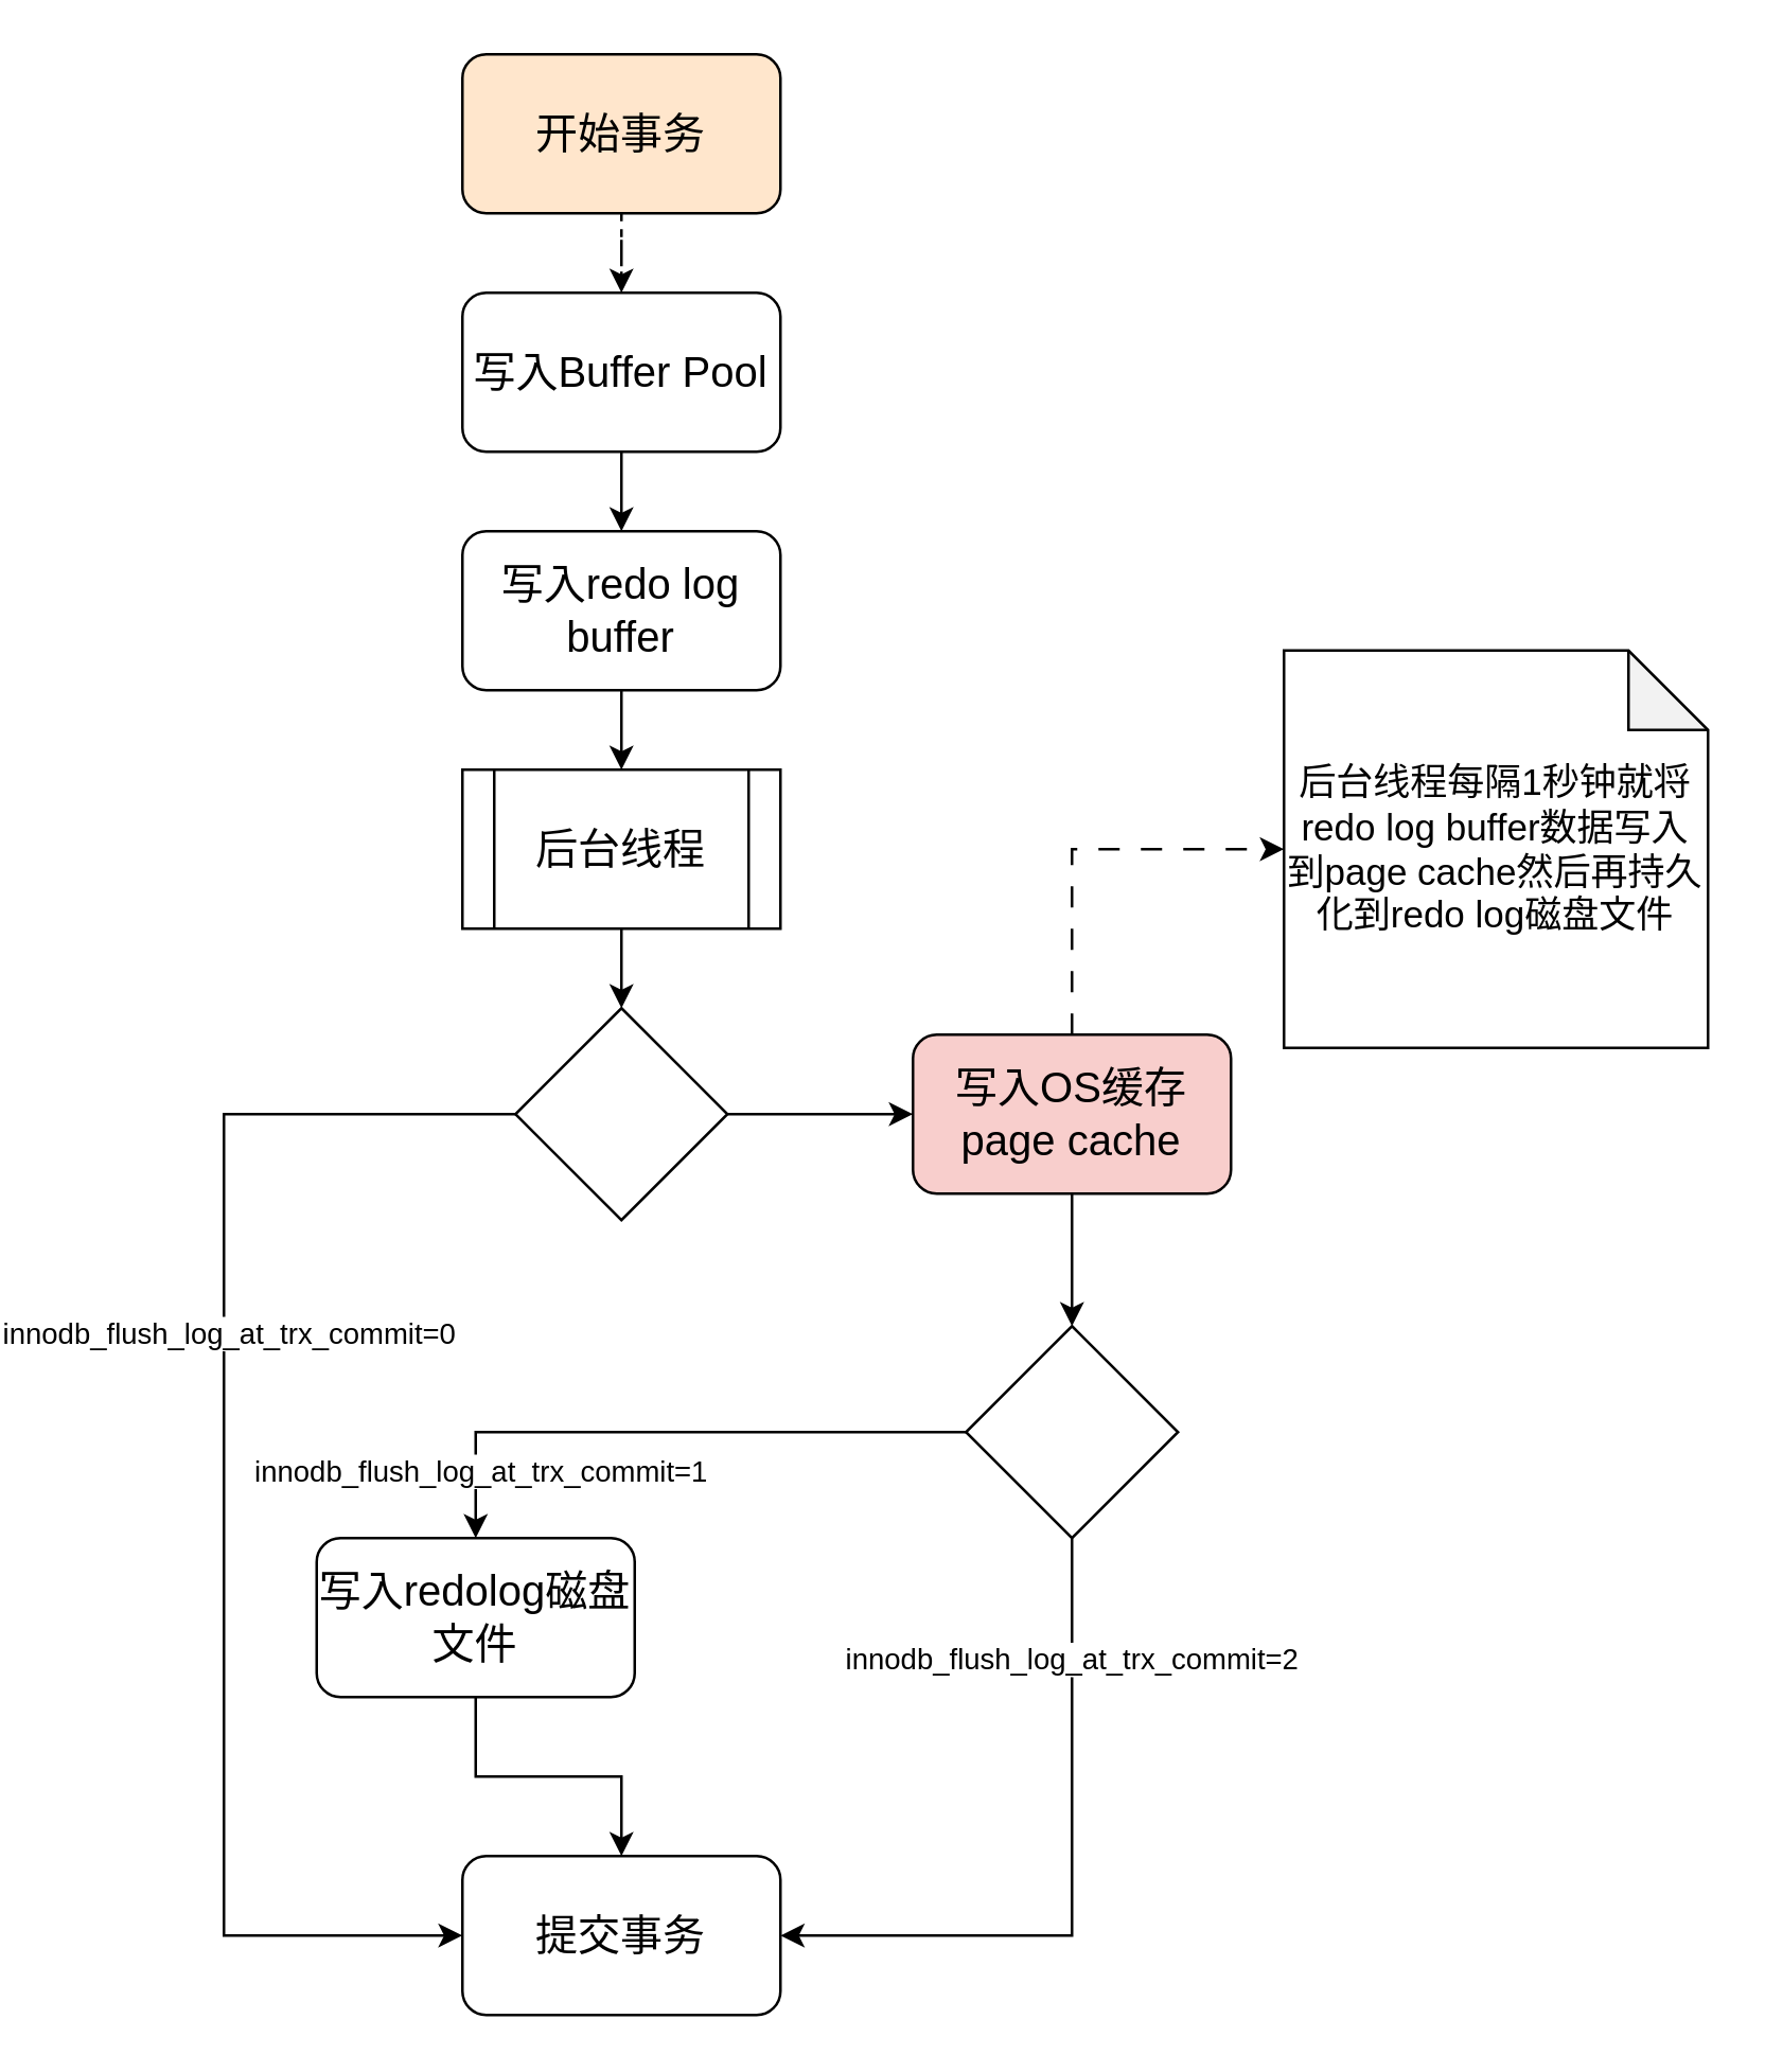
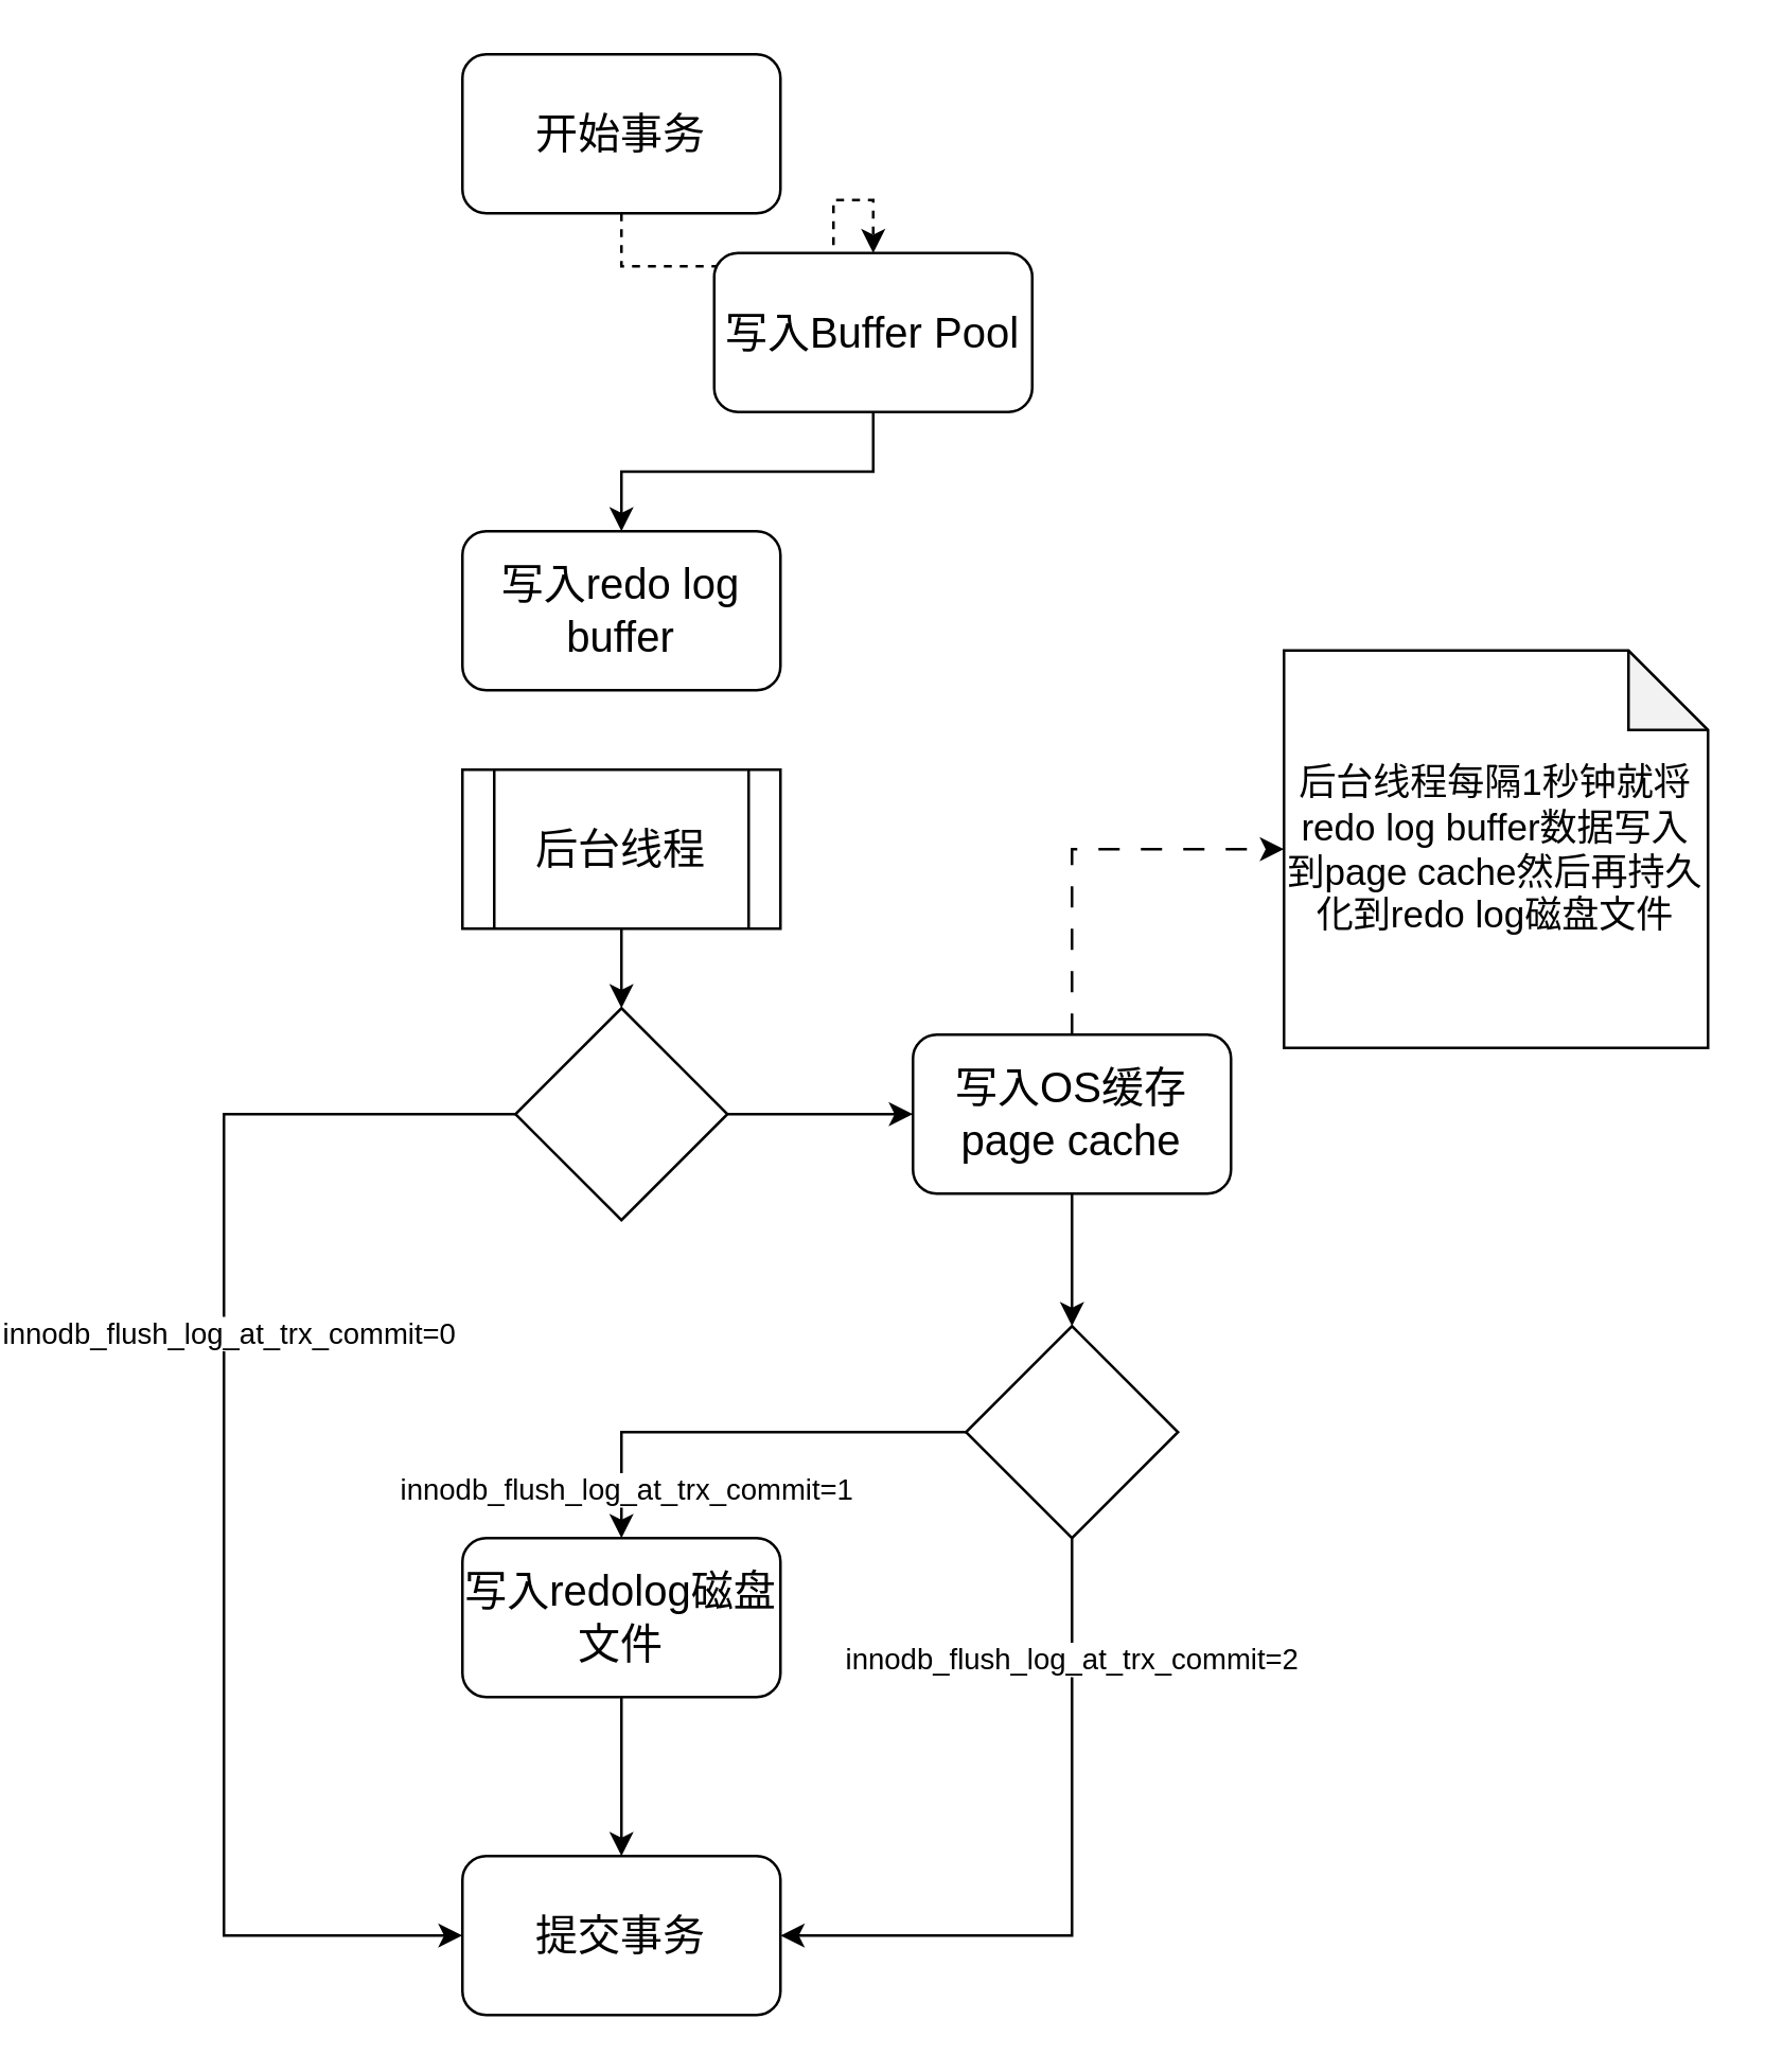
  <mxCell id="0" />
  <mxCell id="1" parent="0" />
  <mxCell id="2" style="edgeStyle=orthogonalEdgeStyle;rounded=0;orthogonalLoop=1;jettySize=auto;html=1;exitX=0.5;exitY=1;exitDx=0;exitDy=0;dashed=1;" edge="1" parent="1" source="3" target="5"><mxGeometry relative="1" as="geometry" /></mxCell>
- <mxCell id="3" value="&lt;font style=&quot;font-size: 16px;&quot;&gt;开始事务&lt;/font&gt;" style="rounded=1;whiteSpace=wrap;html=1;fillColor=#ffe6cc;" vertex="1" parent="1"><mxGeometry x="110" y="20" width="120" height="60" as="geometry" /></mxCell>
+ <mxCell id="3" value="&lt;font style=&quot;font-size: 16px;&quot;&gt;开始事务&lt;/font&gt;" style="rounded=1;whiteSpace=wrap;html=1;" vertex="1" parent="1"><mxGeometry x="110" y="20" width="120" height="60" as="geometry" /></mxCell>
  <mxCell id="4" style="edgeStyle=orthogonalEdgeStyle;rounded=0;orthogonalLoop=1;jettySize=auto;html=1;exitX=0.5;exitY=1;exitDx=0;exitDy=0;entryX=0.5;entryY=0;entryDx=0;entryDy=0;" edge="1" parent="1" source="5" target="7"><mxGeometry relative="1" as="geometry" /></mxCell>
- <mxCell id="5" value="&lt;span style=&quot;font-size: 16px;&quot;&gt;写入Buffer Pool&lt;/span&gt;" style="rounded=1;whiteSpace=wrap;html=1;" vertex="1" parent="1"><mxGeometry x="110" y="110" width="120" height="60" as="geometry" /></mxCell>
- <mxCell id="6" style="edgeStyle=orthogonalEdgeStyle;rounded=0;orthogonalLoop=1;jettySize=auto;html=1;exitX=0.5;exitY=1;exitDx=0;exitDy=0;entryX=0.5;entryY=0;entryDx=0;entryDy=0;" edge="1" parent="1" source="7" target="9"><mxGeometry relative="1" as="geometry" /></mxCell>
+ <mxCell id="5" value="&lt;span style=&quot;font-size: 16px;&quot;&gt;写入Buffer Pool&lt;/span&gt;" style="rounded=1;whiteSpace=wrap;html=1;" vertex="1" parent="1"><mxGeometry x="205" y="95" width="120" height="60" as="geometry" /></mxCell>
  <mxCell id="7" value="&lt;span style=&quot;font-size: 16px;&quot;&gt;写入redo log buffer&lt;/span&gt;" style="rounded=1;whiteSpace=wrap;html=1;" vertex="1" parent="1"><mxGeometry x="110" y="200" width="120" height="60" as="geometry" /></mxCell>
  <mxCell id="8" style="edgeStyle=orthogonalEdgeStyle;rounded=0;orthogonalLoop=1;jettySize=auto;html=1;exitX=0.5;exitY=1;exitDx=0;exitDy=0;entryX=0.5;entryY=0;entryDx=0;entryDy=0;" edge="1" parent="1" source="9" target="13"><mxGeometry relative="1" as="geometry" /></mxCell>
  <mxCell id="9" value="&lt;font style=&quot;font-size: 16px;&quot;&gt;后台线程&lt;/font&gt;" style="shape=process;whiteSpace=wrap;html=1;backgroundOutline=1;" vertex="1" parent="1"><mxGeometry x="110" y="290" width="120" height="60" as="geometry" /></mxCell>
  <mxCell id="10" style="edgeStyle=orthogonalEdgeStyle;rounded=0;orthogonalLoop=1;jettySize=auto;html=1;exitX=0;exitY=0.5;exitDx=0;exitDy=0;entryX=0;entryY=0.5;entryDx=0;entryDy=0;" edge="1" parent="1" source="13" target="18"><mxGeometry relative="1" as="geometry"><Array as="points"><mxPoint x="20" y="420" /><mxPoint x="20" y="730" /></Array></mxGeometry></mxCell>
  <mxCell id="11" value="innodb_flush_log_at_trx_commit=0" style="edgeLabel;html=1;align=center;verticalAlign=middle;resizable=0;points=[];" vertex="1" connectable="0" parent="10"><mxGeometry x="-0.248" y="1" relative="1" as="geometry"><mxPoint as="offset" /></mxGeometry></mxCell>
  <mxCell id="12" style="edgeStyle=orthogonalEdgeStyle;rounded=0;orthogonalLoop=1;jettySize=auto;html=1;exitX=1;exitY=0.5;exitDx=0;exitDy=0;" edge="1" parent="1" source="13" target="15"><mxGeometry relative="1" as="geometry" /></mxCell>
  <mxCell id="13" value="" style="rhombus;whiteSpace=wrap;html=1;" vertex="1" parent="1"><mxGeometry x="130" y="380" width="80" height="80" as="geometry" /></mxCell>
  <mxCell id="14" style="edgeStyle=orthogonalEdgeStyle;rounded=0;orthogonalLoop=1;jettySize=auto;html=1;exitX=0.5;exitY=1;exitDx=0;exitDy=0;entryX=0.5;entryY=0;entryDx=0;entryDy=0;" edge="1" parent="1" source="15" target="25"><mxGeometry relative="1" as="geometry" /></mxCell>
- <mxCell id="15" value="&lt;span style=&quot;font-size: 16px;&quot;&gt;写入OS缓存page cache&lt;/span&gt;" style="rounded=1;whiteSpace=wrap;html=1;fillColor=#f8cecc;" vertex="1" parent="1"><mxGeometry x="280" y="390" width="120" height="60" as="geometry" /></mxCell>
+ <mxCell id="15" value="&lt;span style=&quot;font-size: 16px;&quot;&gt;写入OS缓存page cache&lt;/span&gt;" style="rounded=1;whiteSpace=wrap;html=1;" vertex="1" parent="1"><mxGeometry x="280" y="390" width="120" height="60" as="geometry" /></mxCell>
  <mxCell id="16" style="edgeStyle=orthogonalEdgeStyle;rounded=0;orthogonalLoop=1;jettySize=auto;html=1;exitX=0.5;exitY=1;exitDx=0;exitDy=0;entryX=0.5;entryY=0;entryDx=0;entryDy=0;" edge="1" parent="1" source="17" target="18"><mxGeometry relative="1" as="geometry" /></mxCell>
- <mxCell id="17" value="&lt;span style=&quot;font-size: 16px;&quot;&gt;写入redolog磁盘文件&lt;/span&gt;" style="rounded=1;whiteSpace=wrap;html=1;" vertex="1" parent="1"><mxGeometry x="55" y="580" width="120" height="60" as="geometry" /></mxCell>
+ <mxCell id="17" value="&lt;span style=&quot;font-size: 16px;&quot;&gt;写入redolog磁盘文件&lt;/span&gt;" style="rounded=1;whiteSpace=wrap;html=1;" vertex="1" parent="1"><mxGeometry x="110" y="580" width="120" height="60" as="geometry" /></mxCell>
  <mxCell id="18" value="&lt;span style=&quot;font-size: 16px;&quot;&gt;提交事务&lt;/span&gt;" style="rounded=1;whiteSpace=wrap;html=1;" vertex="1" parent="1"><mxGeometry x="110" y="700" width="120" height="60" as="geometry" /></mxCell>
  <mxCell id="19" value="&lt;font style=&quot;font-size: 14px;&quot;&gt;后台线程每隔1秒钟就将redo log buffer数据写入到page cache然后再持久化到redo log磁盘文件&lt;/font&gt;" style="shape=note;whiteSpace=wrap;html=1;backgroundOutline=1;darkOpacity=0.05;" vertex="1" parent="1"><mxGeometry x="420" y="245" width="160" height="150" as="geometry" /></mxCell>
  <mxCell id="20" style="edgeStyle=orthogonalEdgeStyle;rounded=0;orthogonalLoop=1;jettySize=auto;html=1;exitX=0.5;exitY=0;exitDx=0;exitDy=0;entryX=0;entryY=0.5;entryDx=0;entryDy=0;entryPerimeter=0;dashed=1;dashPattern=8 8;" edge="1" parent="1" source="15" target="19"><mxGeometry relative="1" as="geometry" /></mxCell>
  <mxCell id="21" style="edgeStyle=orthogonalEdgeStyle;rounded=0;orthogonalLoop=1;jettySize=auto;html=1;exitX=0.5;exitY=1;exitDx=0;exitDy=0;entryX=1;entryY=0.5;entryDx=0;entryDy=0;" edge="1" parent="1" source="25" target="18"><mxGeometry relative="1" as="geometry" /></mxCell>
  <mxCell id="22" value="innodb_flush_log_at_trx_commit=2" style="edgeLabel;html=1;align=center;verticalAlign=middle;resizable=0;points=[];" vertex="1" connectable="0" parent="21"><mxGeometry x="-0.658" y="-1" relative="1" as="geometry"><mxPoint y="1" as="offset" /></mxGeometry></mxCell>
  <mxCell id="23" style="edgeStyle=orthogonalEdgeStyle;rounded=0;orthogonalLoop=1;jettySize=auto;html=1;exitX=0;exitY=0.5;exitDx=0;exitDy=0;entryX=0.5;entryY=0;entryDx=0;entryDy=0;" edge="1" parent="1" source="25" target="17"><mxGeometry relative="1" as="geometry" /></mxCell>
  <mxCell id="24" value="innodb_flush_log_at_trx_commit=1" style="edgeLabel;html=1;align=center;verticalAlign=middle;resizable=0;points=[];" vertex="1" connectable="0" parent="23"><mxGeometry x="0.771" y="1" relative="1" as="geometry"><mxPoint as="offset" /></mxGeometry></mxCell>
  <mxCell id="25" value="" style="rhombus;whiteSpace=wrap;html=1;" vertex="1" parent="1"><mxGeometry x="300" y="500" width="80" height="80" as="geometry" /></mxCell>
